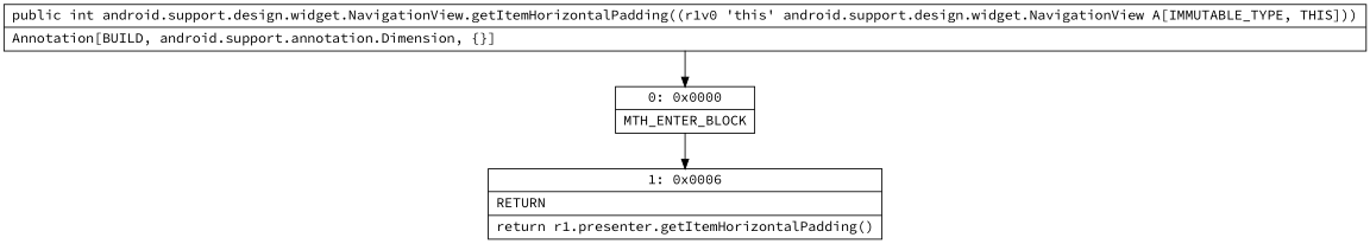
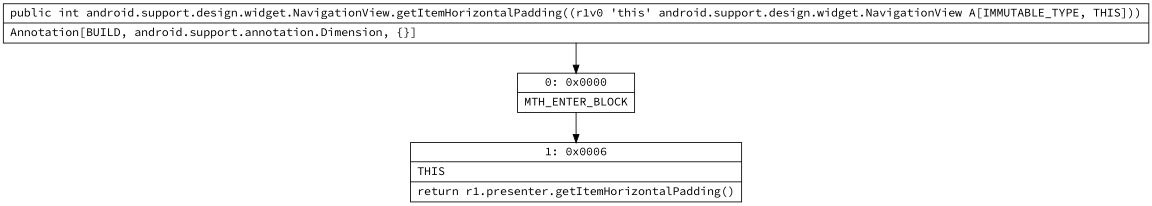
  digraph {
    fontname="Source Code Pro"
    node [shape=record fontname="Source Code Pro"]
    edge [fontname="Source Code Pro"]
    n1 [label="{0\:\ 0x0000|MTH_ENTER_BLOCK\l}"]
-   n2 [label="{1\:\ 0x0006|RETURN\l|return r1.presenter.getItemHorizontalPadding()\l}"]
+   n2 [label="{1\:\ 0x0006|THIS\l|return r1.presenter.getItemHorizontalPadding()\l}"]
    n3 [label="{public int android.support.design.widget.NavigationView.getItemHorizontalPadding((r1v0 'this' android.support.design.widget.NavigationView A[IMMUTABLE_TYPE, THIS]))  | Annotation[BUILD, android.support.annotation.Dimension, \{\}]\l}"]
    n1 -> n2
    n3 -> n1
  }
